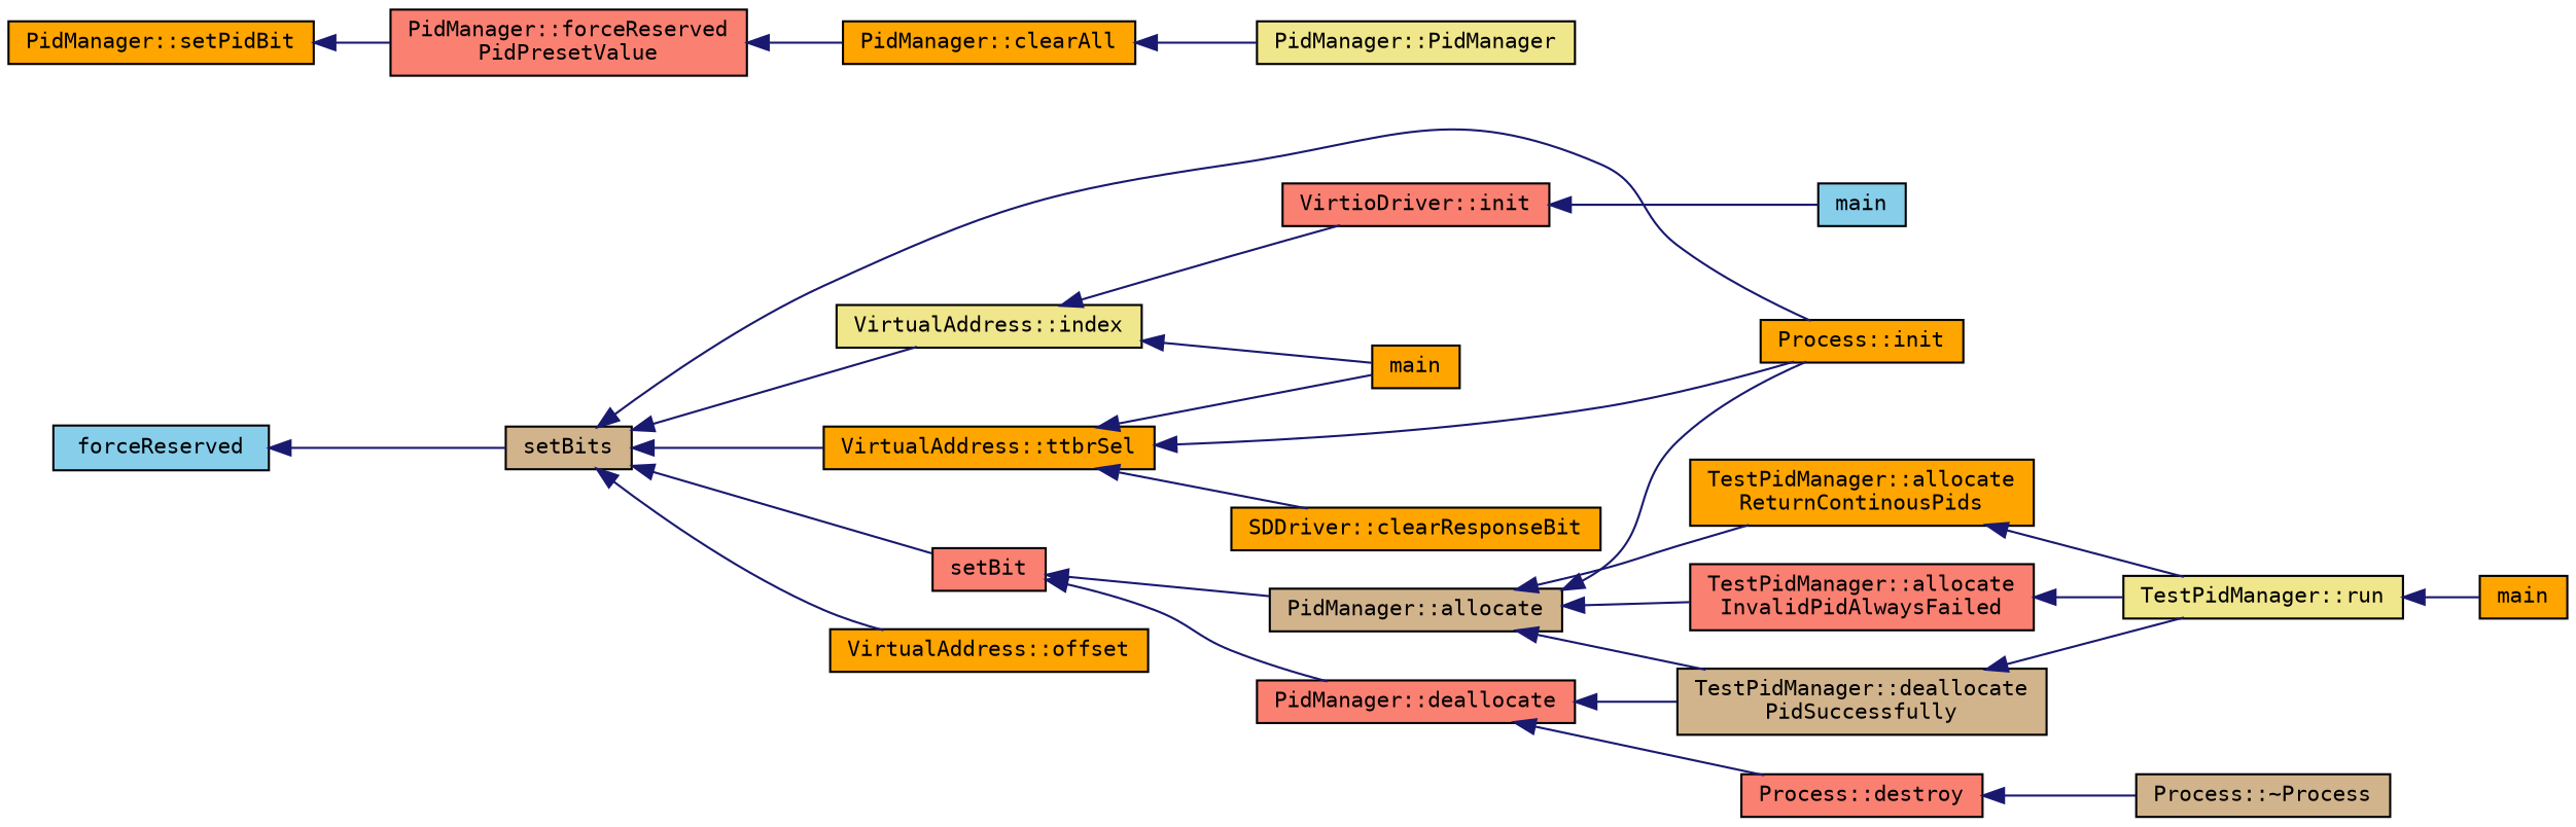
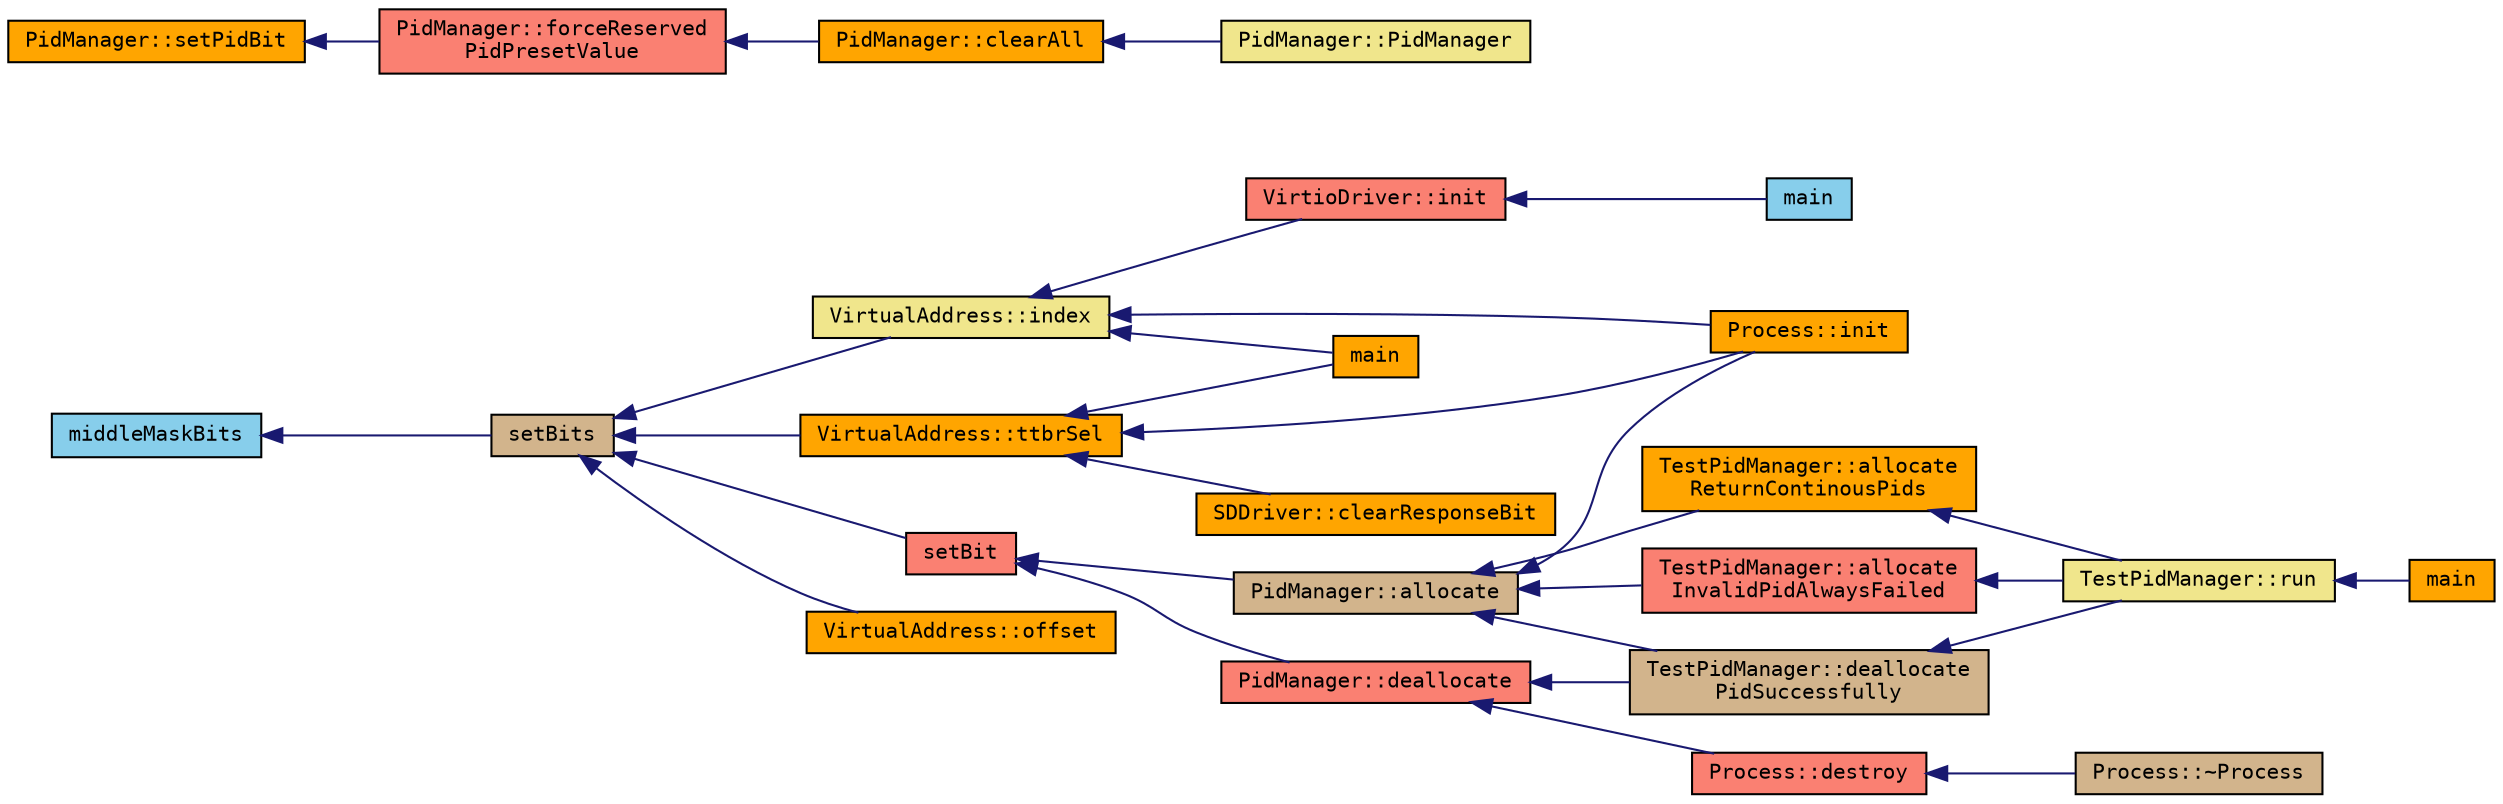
  digraph {
    fontname="DejaVu Sans Mono"
    rankdir=LR
    node [color=black fillcolor=orange fontname="DejaVu Sans Mono" fontsize=10 shape=record style=filled]
    edge [color=midnightblue dir=back fontname="DejaVu Sans Mono" fontsize=10 labelfontname=Helvetica labelfontsize=10 style=solid]
-   n1 [fillcolor=skyblue fontcolor=black height=0.2 label=forceReserved width=0.4]
+   n1 [fillcolor=skyblue fontcolor=black height=0.2 label=middleMaskBits width=0.4]
    n2 [fillcolor=tan height=0.2 label=setBits width=0.4]
    n3 [fillcolor=salmon height=0.2 label=setBit width=0.4]
    n4 [fillcolor=khaki height=0.2 label="VirtualAddress::index" width=0.4]
    n5 [height=0.2 label="VirtualAddress::offset" width=0.4]
    n6 [height=0.2 label="VirtualAddress::ttbrSel" width=0.4]
    n7 [fillcolor=tan height=0.2 label="PidManager::allocate" width=0.4]
    n8 [fillcolor=salmon height=0.2 label="PidManager::deallocate" width=0.4]
    n9 [fillcolor=salmon height=0.2 label="VirtioDriver::init" width=0.4]
    n10 [height=0.2 label="Process::init" width=0.4]
    n11 [height=0.2 label=main width=0.4]
    n12 [height=0.2 label="SDDriver::clearResponseBit" width=0.4]
    n13 [fillcolor=skyblue height=0.2 label=main width=0.4]
    n14 [height=0.2 label="TestPidManager::allocate\lReturnContinousPids" width=0.4]
    n15 [fillcolor=salmon height=0.2 label="TestPidManager::allocate\lInvalidPidAlwaysFailed" width=0.4]
    n16 [fillcolor=tan height=0.2 label="TestPidManager::deallocate\lPidSuccessfully" width=0.4]
    n17 [fillcolor=salmon height=0.2 label="Process::destroy" width=0.4]
    n18 [height=0.2 label="PidManager::setPidBit" width=0.4]
    n19 [fillcolor=salmon height=0.2 label="PidManager::forceReserved\lPidPresetValue" width=0.4]
    n20 [fillcolor=khaki height=0.2 label="TestPidManager::run" width=0.4]
    n21 [height=0.2 label=main width=0.4]
    n22 [fillcolor=tan height=0.2 label="Process::~Process" width=0.4]
    n23 [height=0.2 label="PidManager::clearAll" width=0.4]
    n24 [fillcolor=khaki height=0.2 label="PidManager::PidManager" width=0.4]
    n1 -> n2
    n2 -> n3
    n2 -> n4
    n2 -> n5
    n2 -> n6
    n3 -> n7
    n3 -> n8
    n4 -> n9
-   n2 -> n10
+   n4 -> n10
    n4 -> n11
    n6 -> n10
    n6 -> n11
    n6 -> n12
    n7 -> n10
    n7 -> n14
    n7 -> n15
    n7 -> n16
    n8 -> n16
    n8 -> n17
    n9 -> n13
    n14 -> n20
    n15 -> n20
    n16 -> n20
    n17 -> n22
    n18 -> n19
    n19 -> n23
    n20 -> n21
    n23 -> n24
  }
